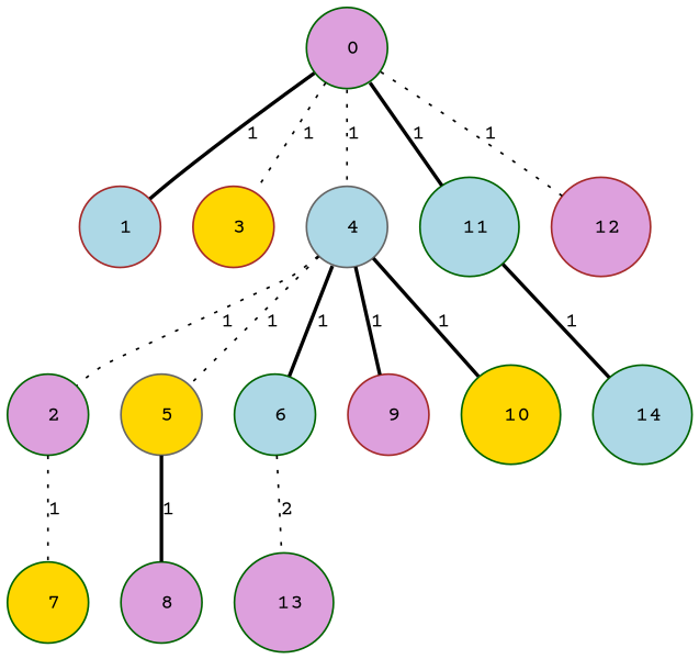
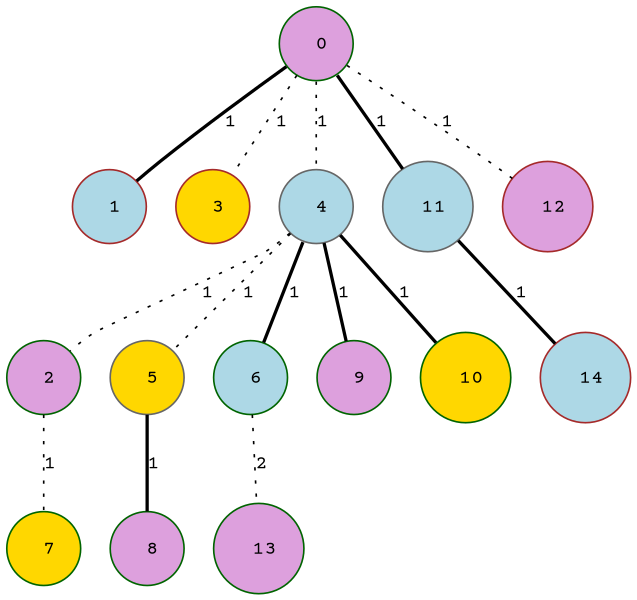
  graph {
    fixedsize="true;"
    fontname="Courier Prime"
    node [color=darkgreen fillcolor=plum fontname="Courier Prime" fontsize=12 hight=.12 shape=circle style=filled]
    edge [fontname="Courier Prime" fontsize=12 style=bold]
    n1 [label=" 0" width=.12]
    n2 [color=brown fillcolor=lightblue label=" 1" width=.12]
    n3 [color=brown fillcolor=gold label=" 3" width=.12]
    n4 [color=gray40 fillcolor=lightblue label=" 4" width=.12]
-   n5 [fillcolor=lightblue label=" 11" width=.12]
+   n5 [color=gray40 fillcolor=lightblue label=" 11" width=.12]
    n6 [color=brown label=" 12" width=.12]
    n7 [label=" 2" width=.12]
    n8 [color=gray40 fillcolor=gold label=" 5" width=.12]
    n9 [fillcolor=lightblue label=" 6" width=.12]
-   n10 [color=brown label=" 9" width=.12]
+   n10 [label=" 9" width=.12]
    n11 [fillcolor=gold label=" 10" width=.12]
-   n12 [fillcolor=lightblue label=" 14" width=.12]
+   n12 [color=brown fillcolor=lightblue label=" 14" width=.12]
    n13 [fillcolor=gold label=" 7" width=.12]
    n14 [label=" 8" width=.12]
    n15 [label=" 13" width=.12]
    n1 -- n2 [label=1]
    n1 -- n3 [label=1 style=dotted]
    n1 -- n4 [label=1 style=dotted]
    n1 -- n5 [label=1]
    n1 -- n6 [label=1 style=dotted]
    n4 -- n7 [label=1 style=dotted]
    n4 -- n8 [label=1 style=dotted]
    n4 -- n9 [label=1]
    n4 -- n10 [label=1]
    n4 -- n11 [label=1]
    n5 -- n12 [label=1]
    n7 -- n13 [label=1 style=dotted]
    n8 -- n14 [label=1]
    n9 -- n15 [label=2 style=dotted]
  }
